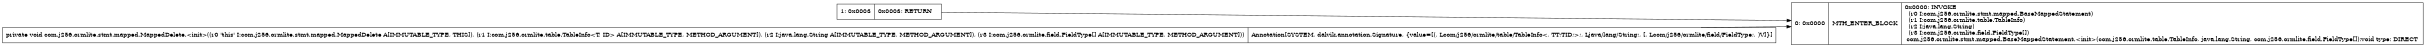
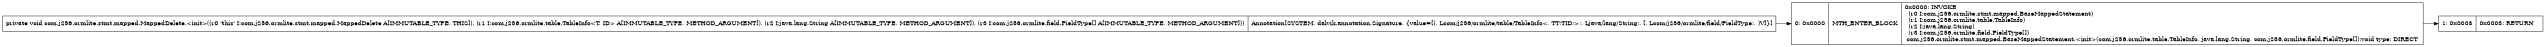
  digraph {
    rankdir=LR
    node [shape=record]
    n1 [label="{0\:\ 0x0000|MTH_ENTER_BLOCK\l|0x0000: INVOKE  \l  (r0 I:com.j256.ormlite.stmt.mapped.BaseMappedStatement)\l  (r1 I:com.j256.ormlite.table.TableInfo)\l  (r2 I:java.lang.String)\l  (r3 I:com.j256.ormlite.field.FieldType[])\l com.j256.ormlite.stmt.mapped.BaseMappedStatement.\<init\>(com.j256.ormlite.table.TableInfo, java.lang.String, com.j256.ormlite.field.FieldType[]):void type: DIRECT \l}"]
    n2 [label="{1\:\ 0x0003|0x0003: RETURN   \l}"]
    n3 [label="{private void com.j256.ormlite.stmt.mapped.MappedDelete.\<init\>((r0 'this' I:com.j256.ormlite.stmt.mapped.MappedDelete A[IMMUTABLE_TYPE, THIS]), (r1 I:com.j256.ormlite.table.TableInfo\<T, ID\> A[IMMUTABLE_TYPE, METHOD_ARGUMENT]), (r2 I:java.lang.String A[IMMUTABLE_TYPE, METHOD_ARGUMENT]), (r3 I:com.j256.ormlite.field.FieldType[] A[IMMUTABLE_TYPE, METHOD_ARGUMENT]))  | Annotation[SYSTEM, dalvik.annotation.Signature, \{value=[(, Lcom\/j256\/ormlite\/table\/TableInfo\<, TT;TID;\>;, Ljava\/lang\/String;, [, Lcom\/j256\/ormlite\/field\/FieldType;, )V]\}]\l}"]
-   n2 -> n1
+   n1 -> n2
    n3 -> n1
  }
